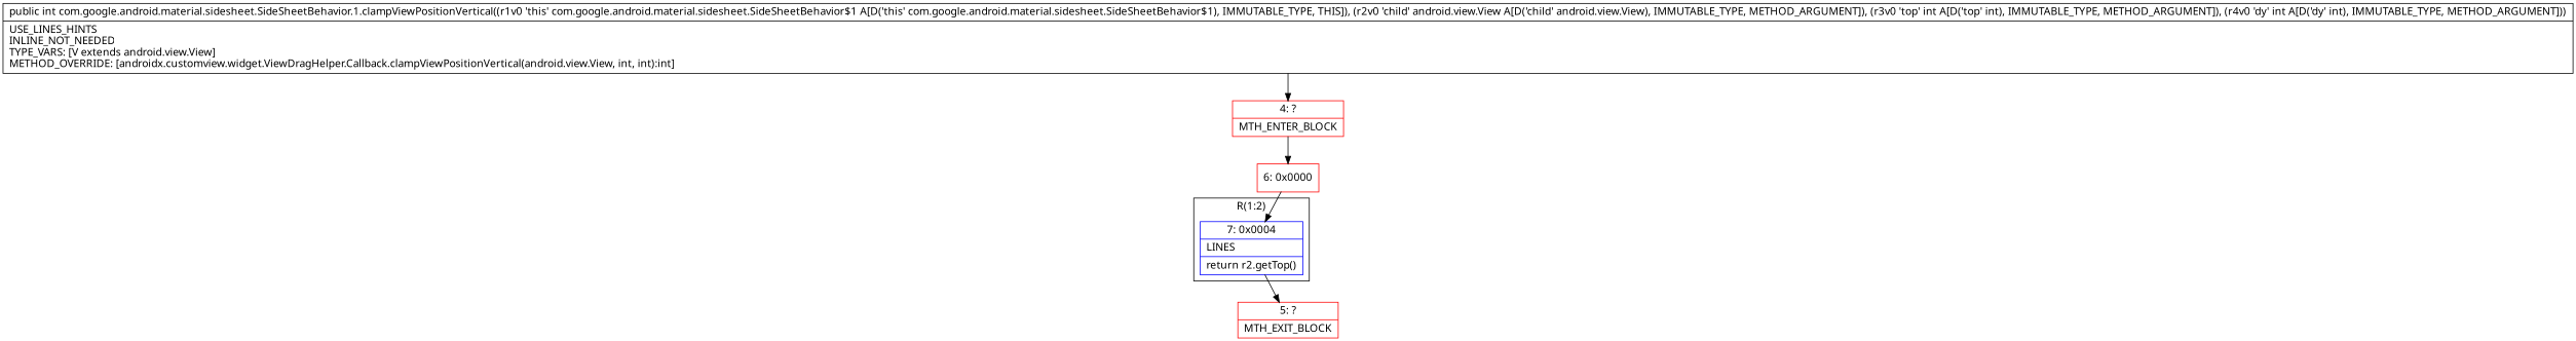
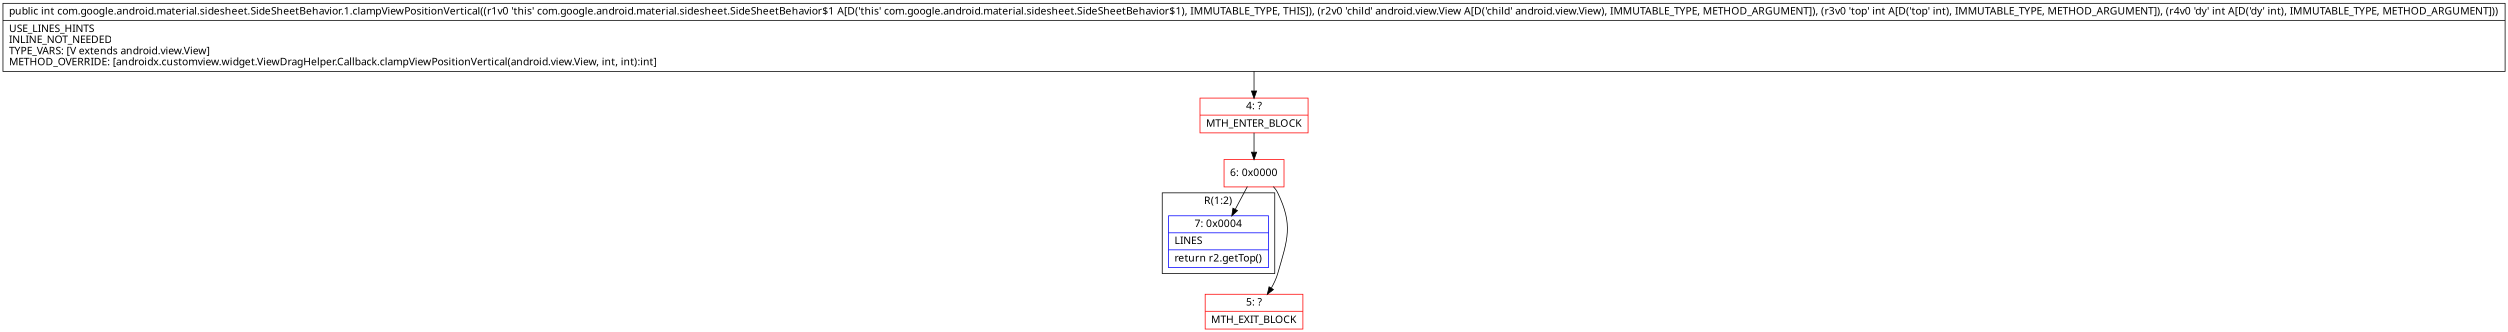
  digraph {
    fontname="Noto Sans"
    node [color=red fontname="Noto Sans" shape=record]
    edge [fontname="Noto Sans"]
    n1 [color=blue label="{7\:\ 0x0004|LINES\l|return r2.getTop()\l}"]
    n2 [label="{5\:\ ?|MTH_EXIT_BLOCK\l}"]
    n3 [label="{4\:\ ?|MTH_ENTER_BLOCK\l}"]
    n4 [label="{6\:\ 0x0000}"]
    n5 [label="{public int com.google.android.material.sidesheet.SideSheetBehavior.1.clampViewPositionVertical((r1v0 'this' com.google.android.material.sidesheet.SideSheetBehavior$1 A[D('this' com.google.android.material.sidesheet.SideSheetBehavior$1), IMMUTABLE_TYPE, THIS]), (r2v0 'child' android.view.View A[D('child' android.view.View), IMMUTABLE_TYPE, METHOD_ARGUMENT]), (r3v0 'top' int A[D('top' int), IMMUTABLE_TYPE, METHOD_ARGUMENT]), (r4v0 'dy' int A[D('dy' int), IMMUTABLE_TYPE, METHOD_ARGUMENT]))  | USE_LINES_HINTS\lINLINE_NOT_NEEDED\lTYPE_VARS: [V extends android.view.View]\lMETHOD_OVERRIDE: [androidx.customview.widget.ViewDragHelper.Callback.clampViewPositionVertical(android.view.View, int, int):int]\l}" color=""]
    subgraph cluster_1 {
      label="R(1:2)"
      n1
    }
-   n1 -> n2
+   n4 -> n2
    n3 -> n4
    n4 -> n1
    n5 -> n3
  }
